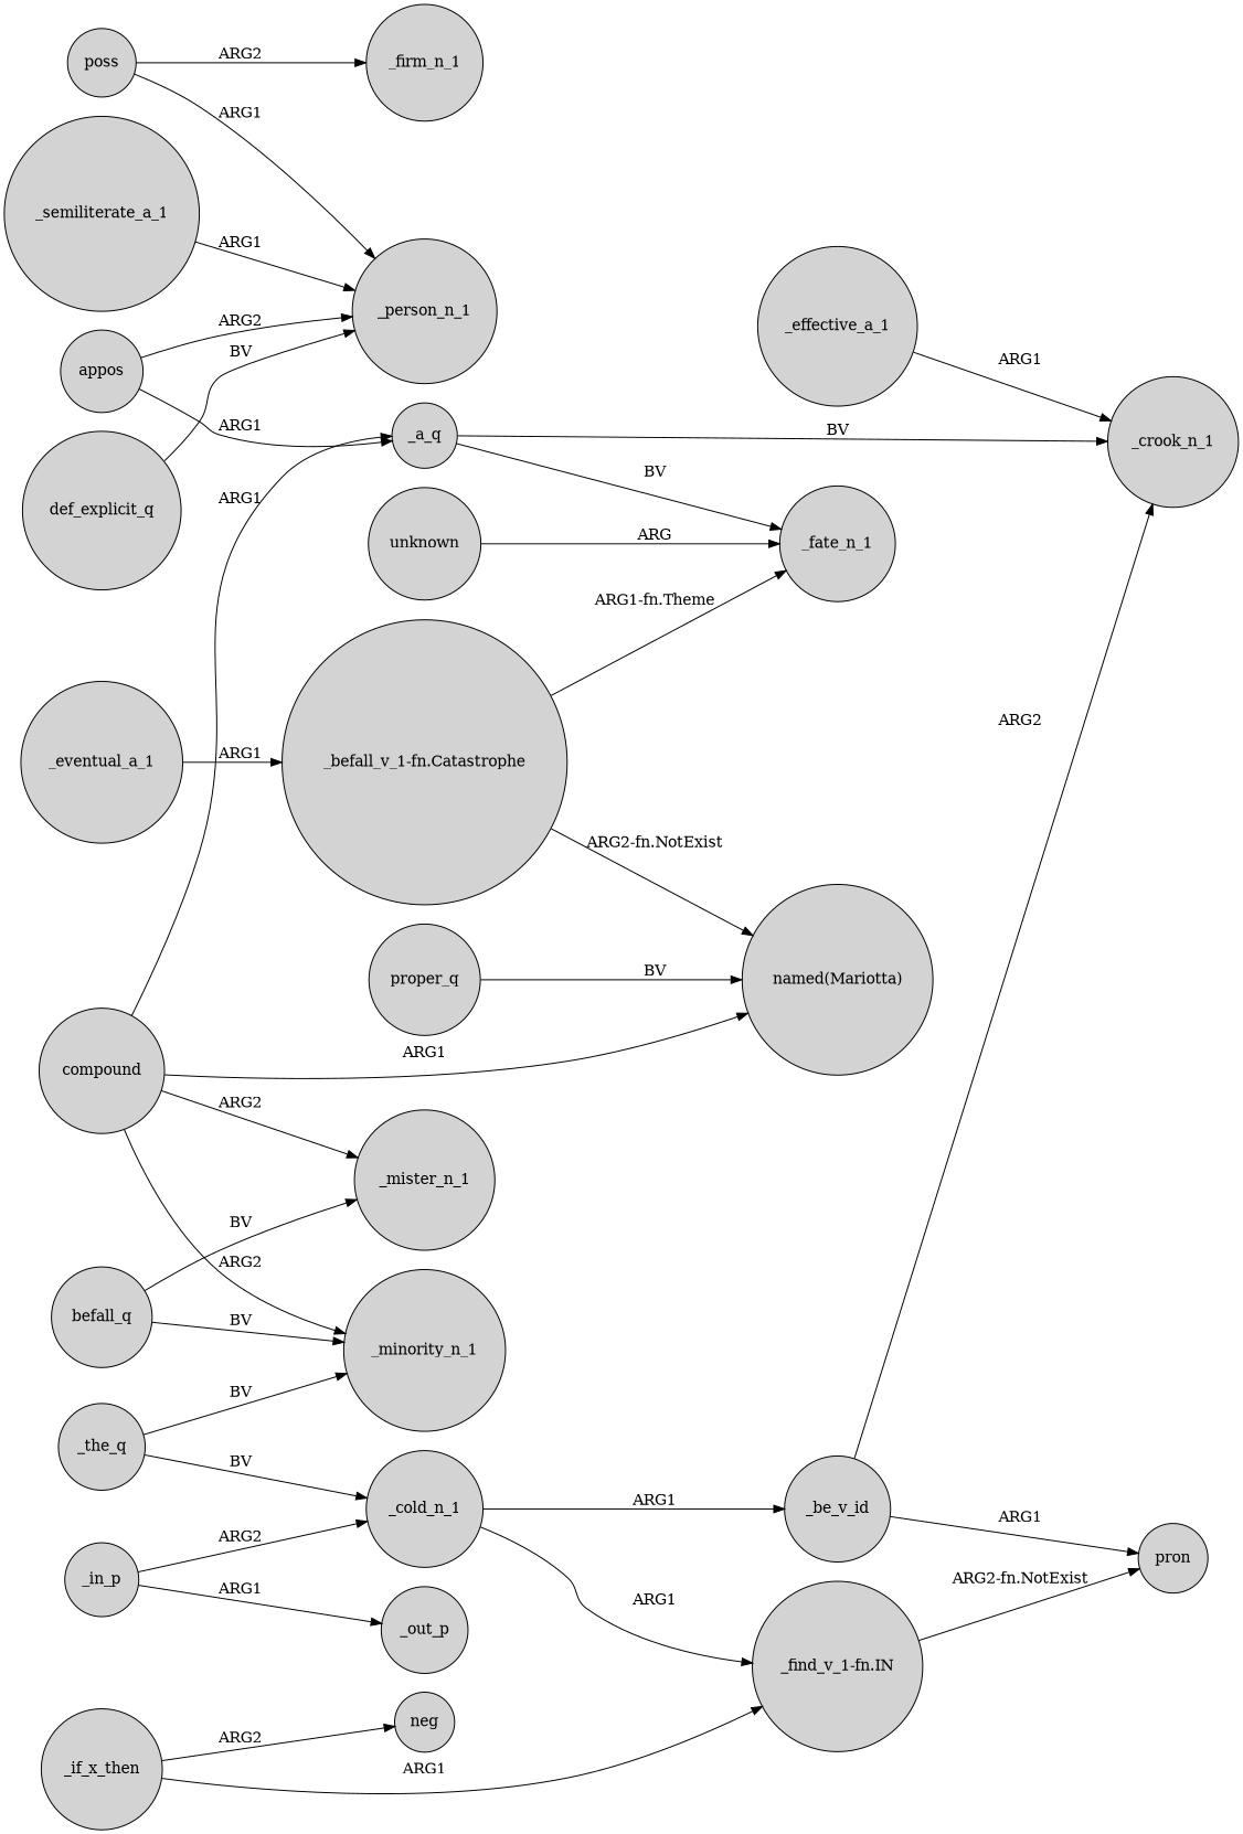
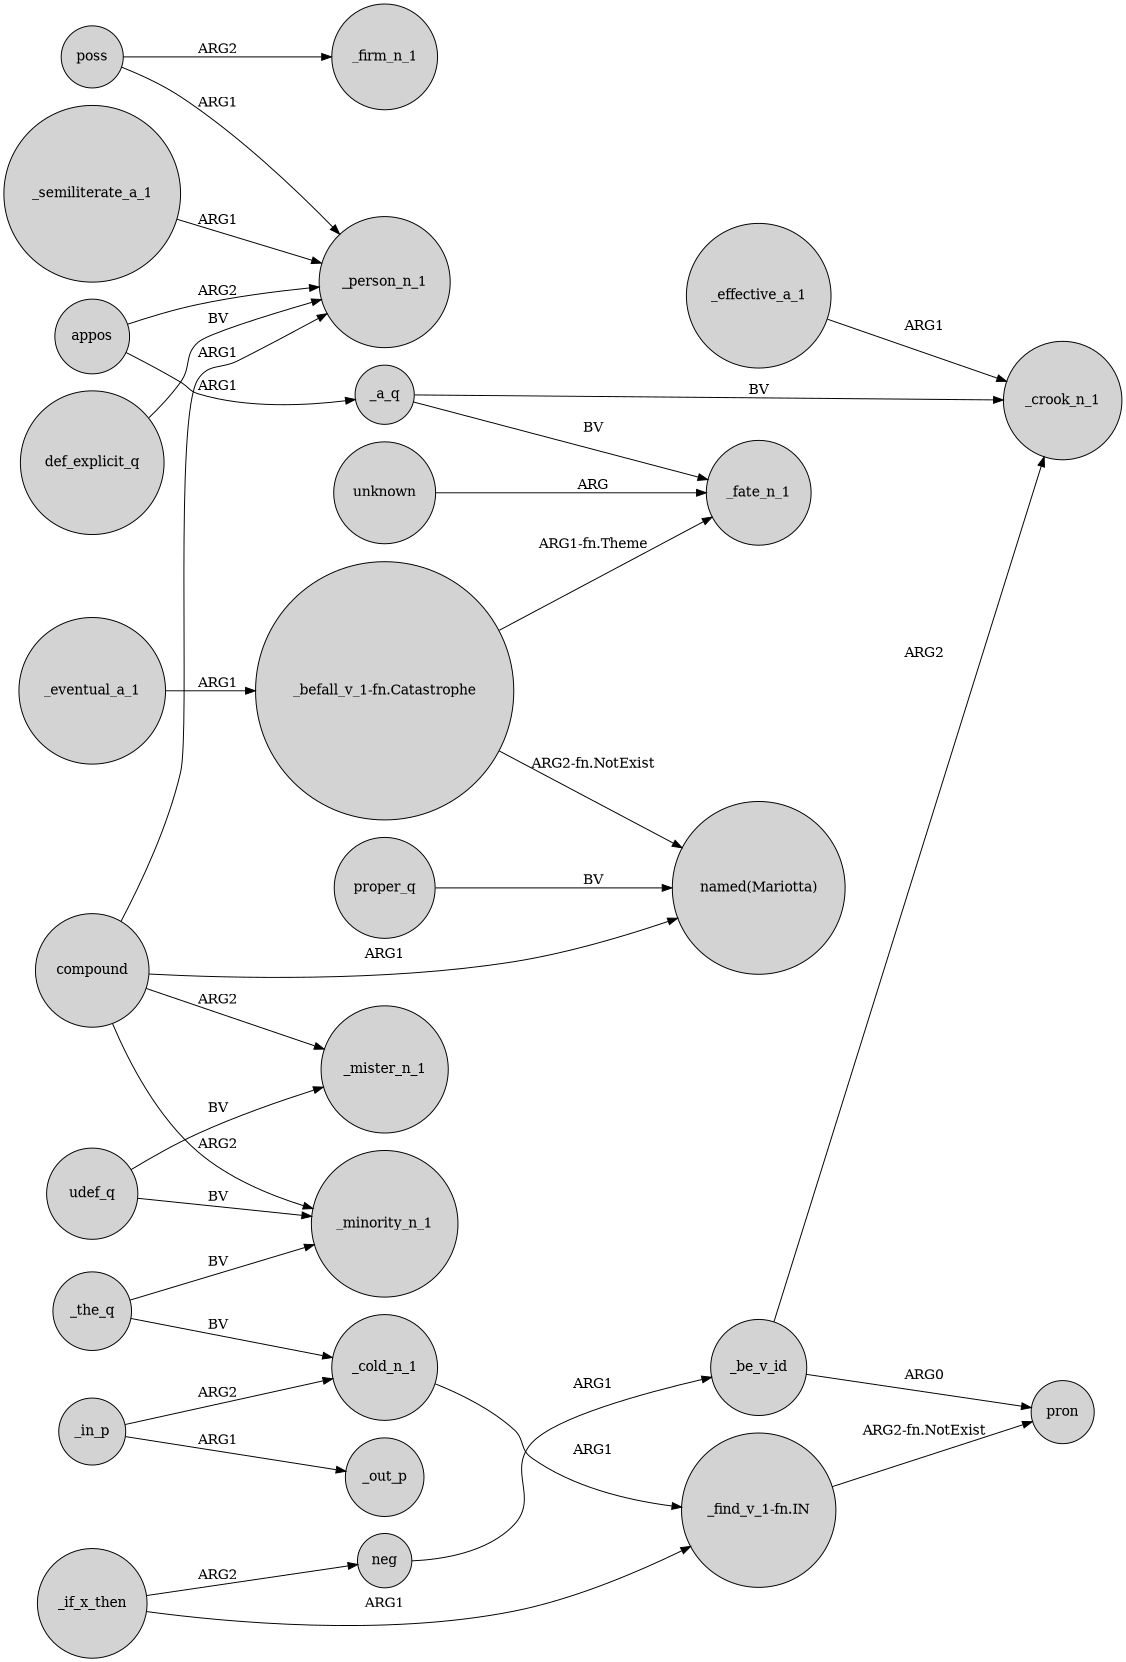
  digraph {
    rankdir=LR
    node [shape=circle style=filled]
    unknown
    _fate_n_1
    _in_p
    _cold_n_1
    _out_p
    "_find_v_1-fn.IN"
    def_explicit_q
    _person_n_1
    _be_v_id
    _crook_n_1
    pron
-   udef_q [label=befall_q]
+   udef_q
    _minority_n_1
    _mister_n_1
    _if_x_then
    neg
    compound
    "named(Mariotta)"
    "_befall_v_1-fn.Catastrophe"
    _effective_a_1
    _semiliterate_a_1
    _eventual_a_1
    poss
    _firm_n_1
    _a_q
    _the_q
    appos
    proper_q
    unknown -> _fate_n_1 [label=ARG]
    _in_p -> _cold_n_1 [label=ARG2]
    _in_p -> _out_p [label=ARG1]
    _cold_n_1 -> "_find_v_1-fn.IN" [label=ARG1]
    "_find_v_1-fn.IN" -> pron [label="ARG2-fn.NotExist"]
    def_explicit_q -> _person_n_1 [label=BV]
    _be_v_id -> _crook_n_1 [label=ARG2]
-   _be_v_id -> pron [label=ARG1]
+   _be_v_id -> pron [label=ARG0]
    udef_q -> _minority_n_1 [label=BV]
    udef_q -> _mister_n_1 [label=BV]
    _if_x_then -> "_find_v_1-fn.IN" [label=ARG1]
    _if_x_then -> neg [label=ARG2]
-   _cold_n_1 -> _be_v_id [label=ARG1]
-   compound -> _a_q [label=ARG1]
+   neg -> _be_v_id [label=ARG1]
+   compound -> _person_n_1 [label=ARG1]
    compound -> _minority_n_1 [label=ARG2]
    compound -> _mister_n_1 [label=ARG2]
    compound -> "named(Mariotta)" [label=ARG1]
    "_befall_v_1-fn.Catastrophe" -> _fate_n_1 [label="ARG1-fn.Theme"]
    "_befall_v_1-fn.Catastrophe" -> "named(Mariotta)" [label="ARG2-fn.NotExist"]
    _effective_a_1 -> _crook_n_1 [label=ARG1]
    _semiliterate_a_1 -> _person_n_1 [label=ARG1]
    _eventual_a_1 -> "_befall_v_1-fn.Catastrophe" [label=ARG1]
    poss -> _person_n_1 [label=ARG1]
    poss -> _firm_n_1 [label=ARG2]
    _a_q -> _fate_n_1 [label=BV]
    _a_q -> _crook_n_1 [label=BV]
    _the_q -> _cold_n_1 [label=BV]
    _the_q -> _minority_n_1 [label=BV]
    appos -> _person_n_1 [label=ARG2]
    appos -> _a_q [label=ARG1]
    proper_q -> "named(Mariotta)" [label=BV]
  }
